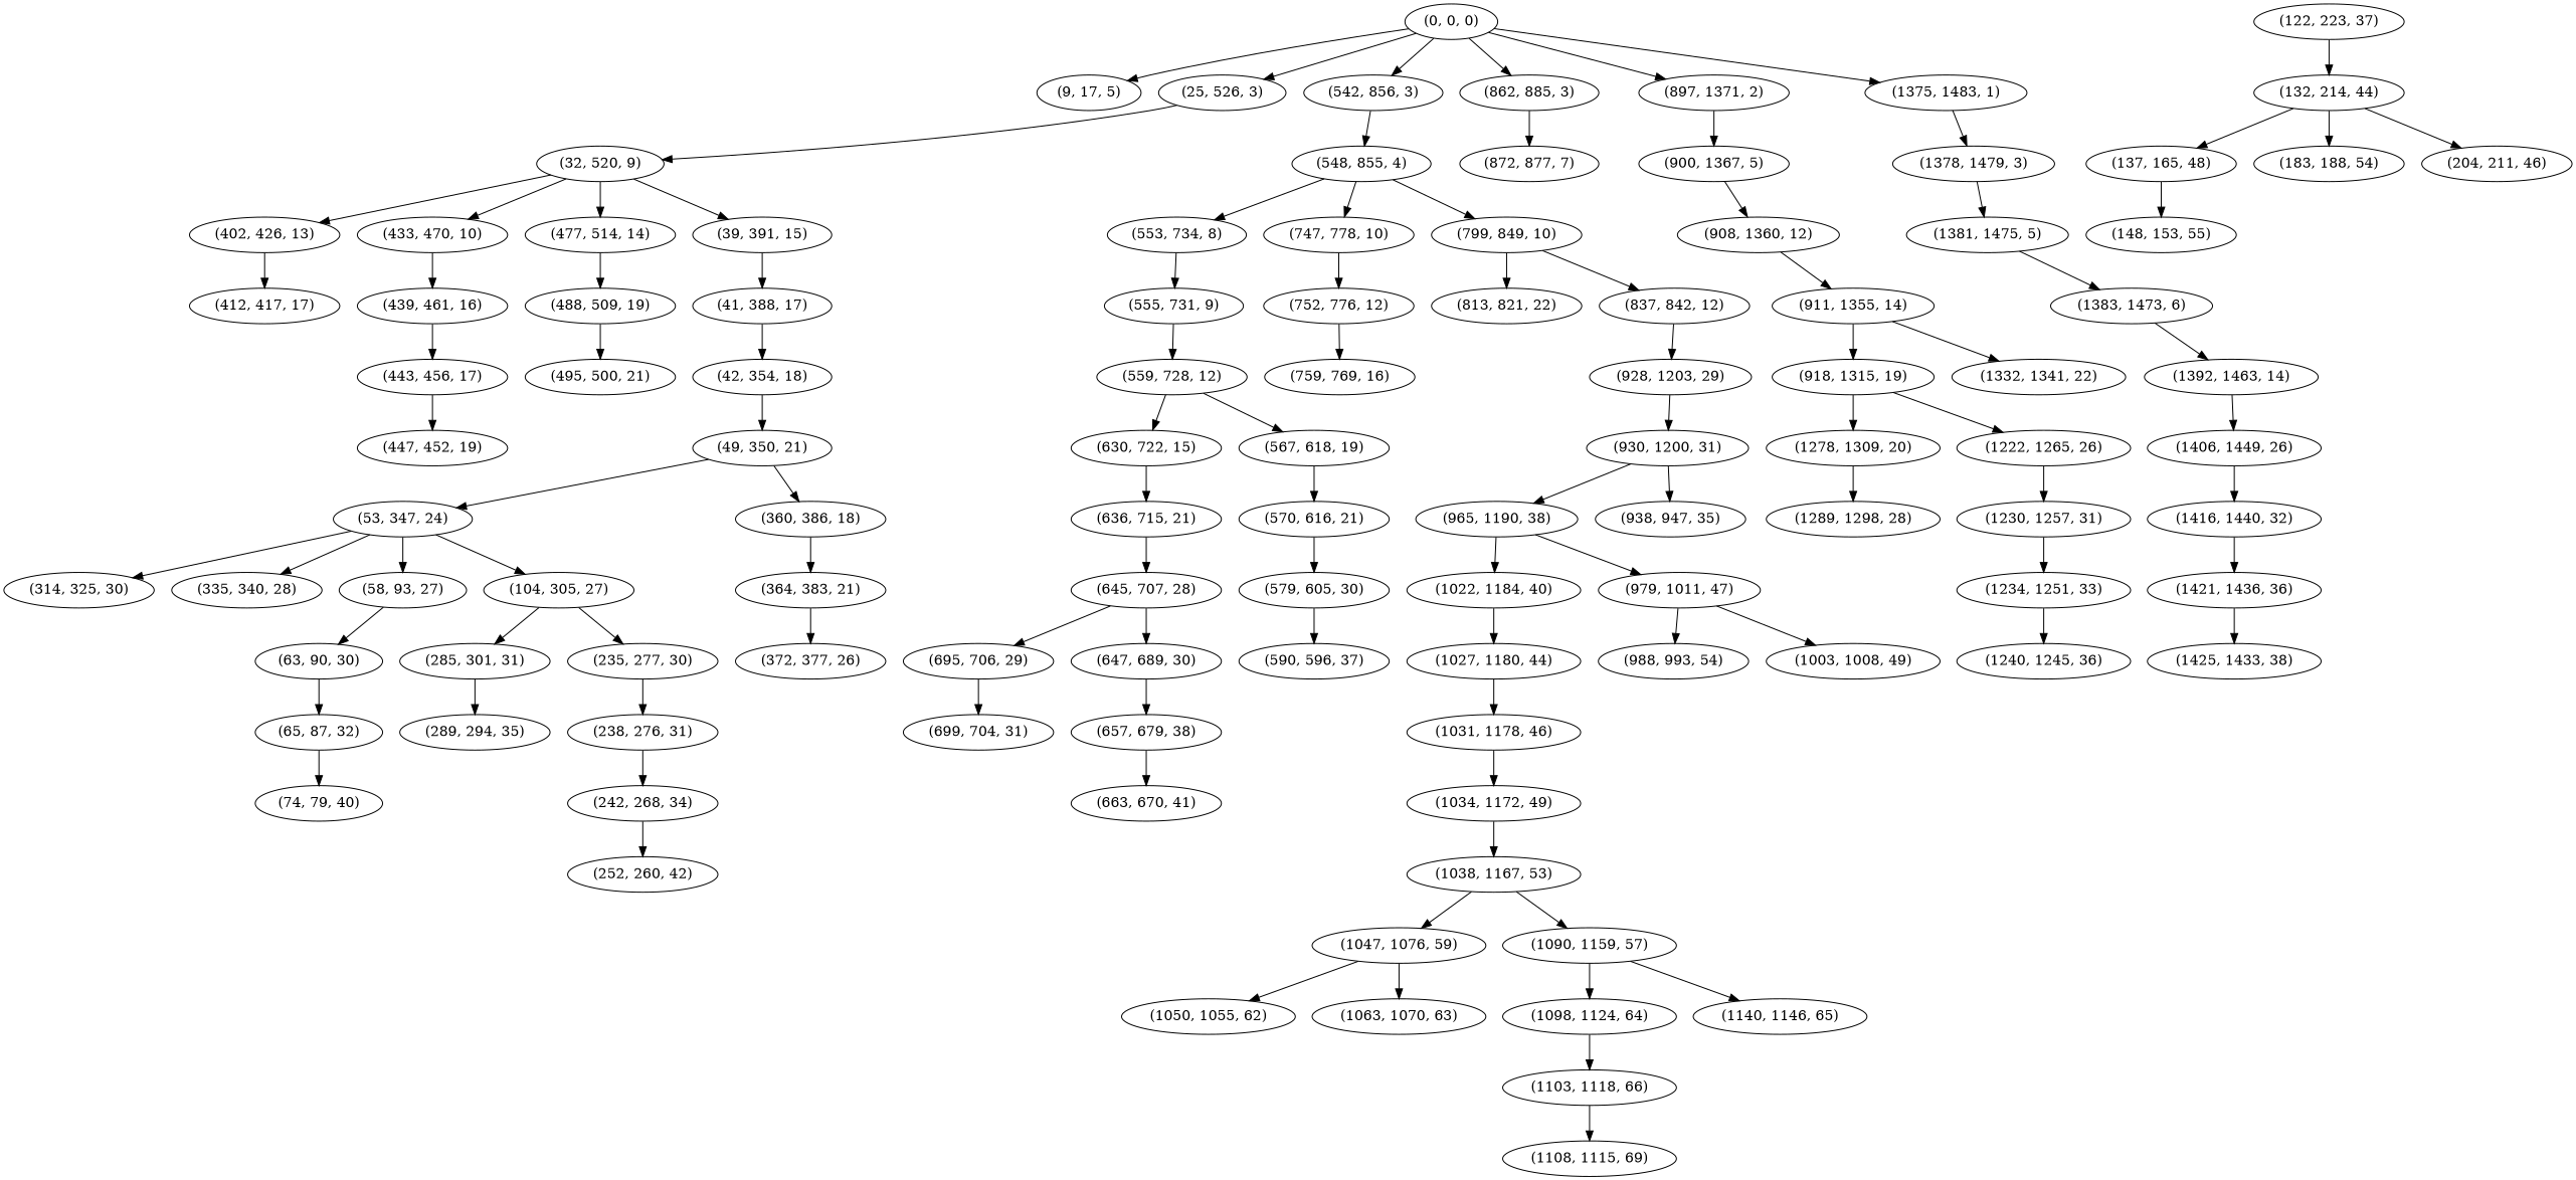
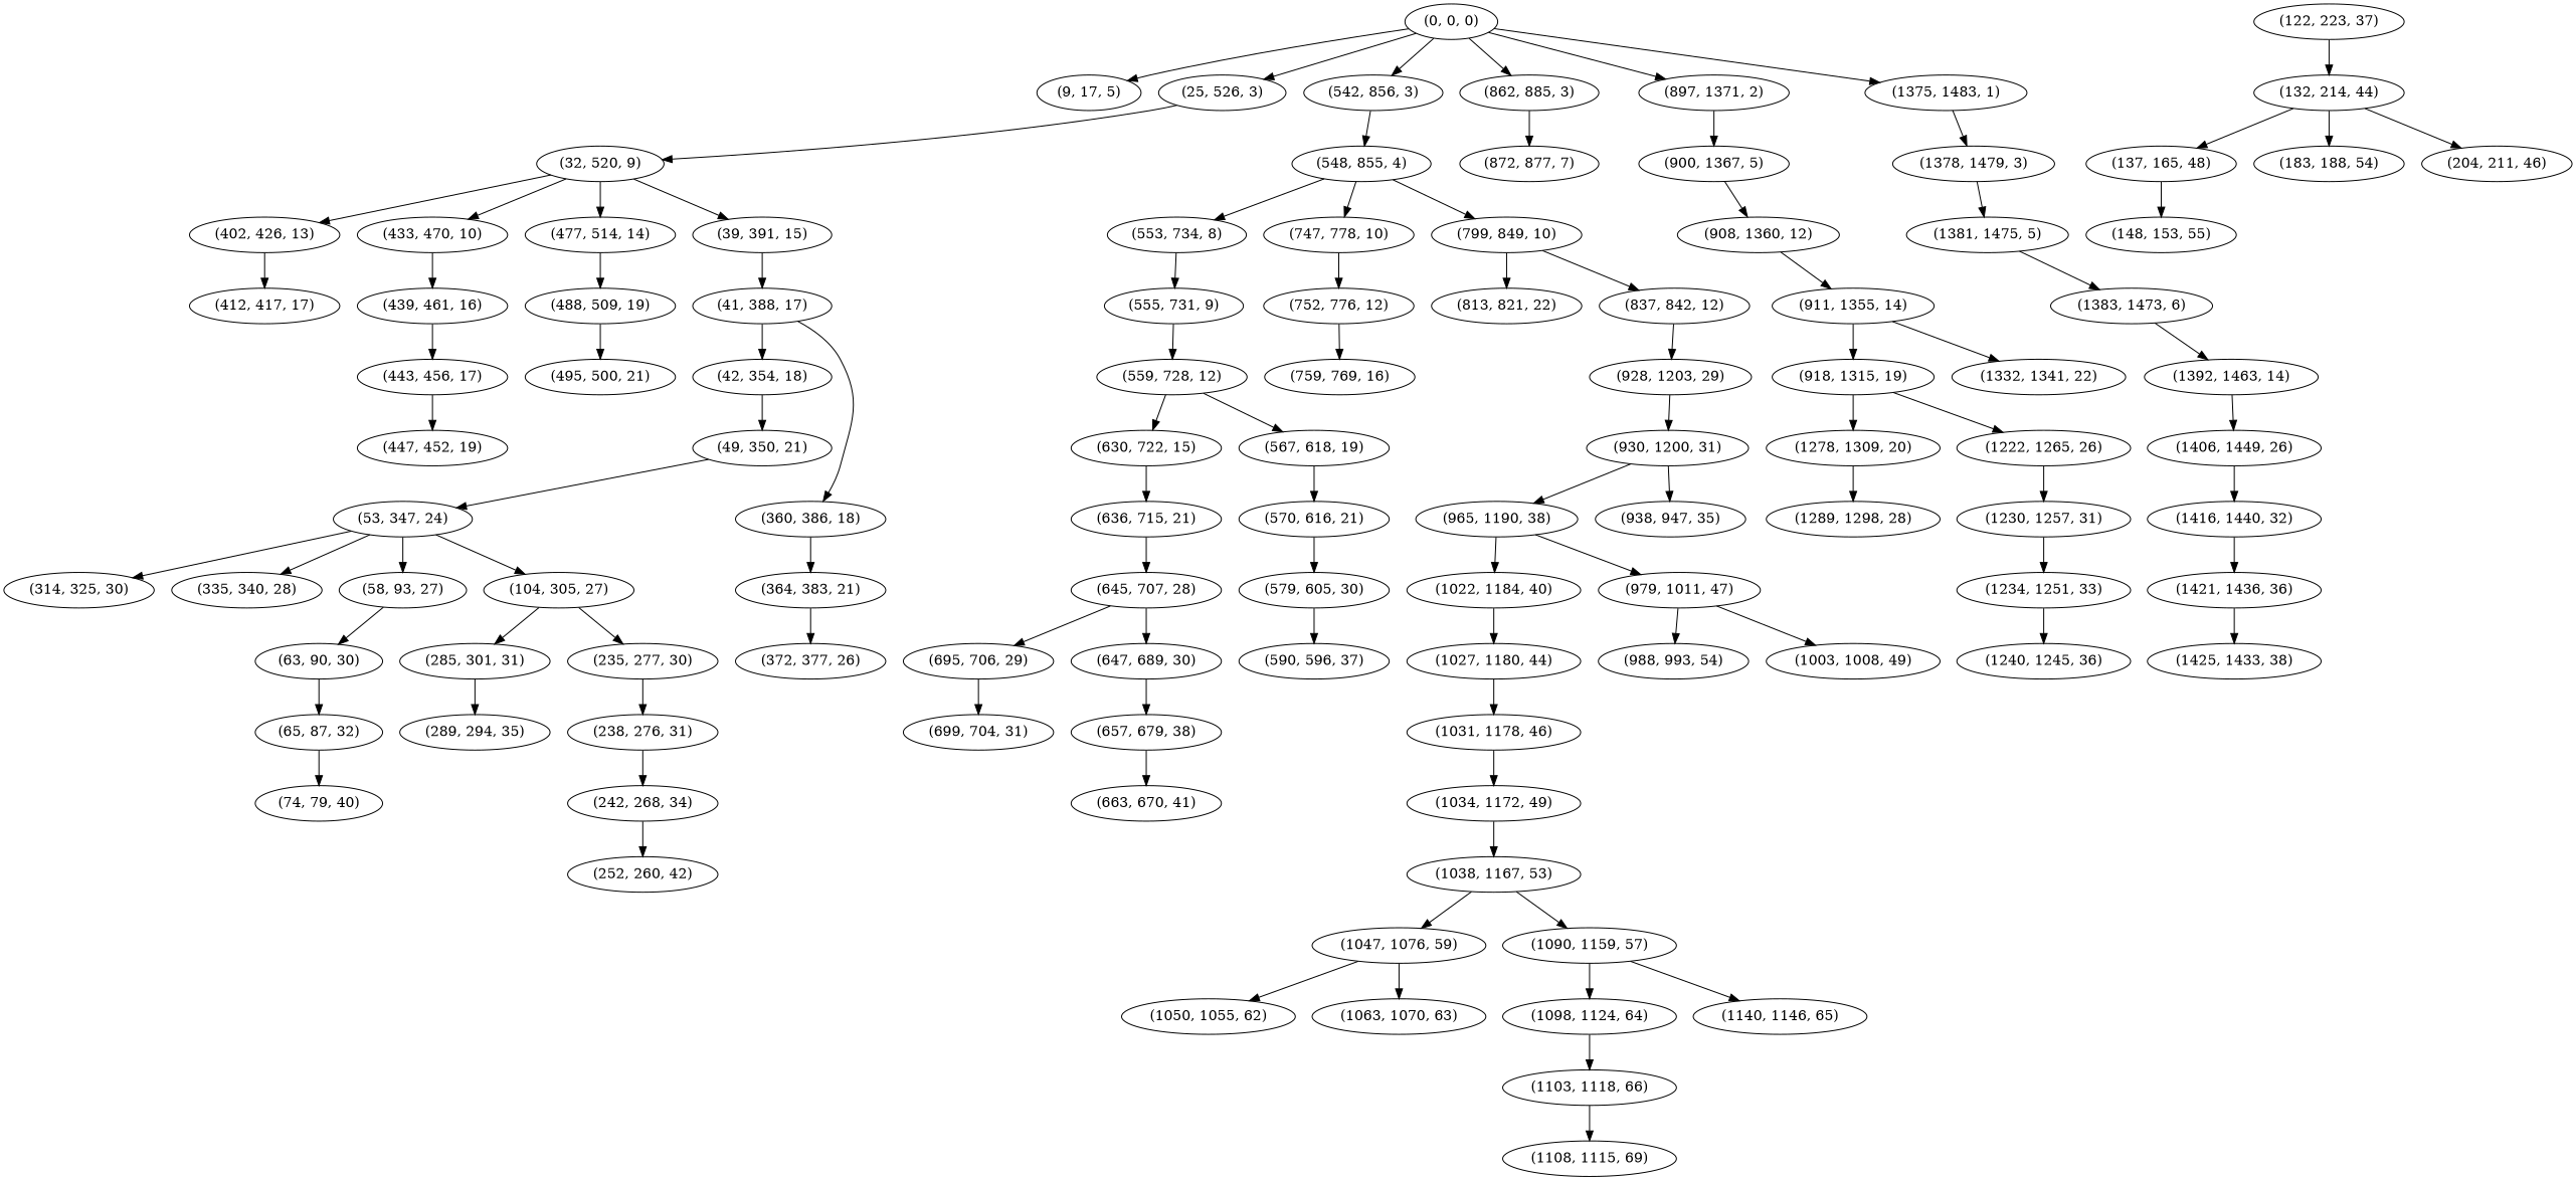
  digraph {
    fontname="DejaVu Serif"
    node [fontname="DejaVu Serif"]
    edge [fontname="DejaVu Serif"]
    "(0, 0, 0)"
    "(9, 17, 5)"
    "(25, 526, 3)"
    "(542, 856, 3)"
    "(862, 885, 3)"
    "(897, 1371, 2)"
    "(1375, 1483, 1)"
    "(32, 520, 9)"
    "(548, 855, 4)"
    "(872, 877, 7)"
    "(900, 1367, 5)"
    "(1378, 1479, 3)"
    "(39, 391, 15)"
    "(402, 426, 13)"
    "(433, 470, 10)"
    "(477, 514, 14)"
    "(41, 388, 17)"
    "(412, 417, 17)"
    "(439, 461, 16)"
    "(488, 509, 19)"
    "(42, 354, 18)"
    "(360, 386, 18)"
    "(49, 350, 21)"
    "(364, 383, 21)"
    "(53, 347, 24)"
    "(58, 93, 27)"
    "(104, 305, 27)"
    "(314, 325, 30)"
    "(335, 340, 28)"
    "(63, 90, 30)"
    "(235, 277, 30)"
    "(285, 301, 31)"
    "(65, 87, 32)"
    "(74, 79, 40)"
    "(238, 276, 31)"
    "(289, 294, 35)"
    "(122, 223, 37)"
    "(132, 214, 44)"
    "(137, 165, 48)"
    "(183, 188, 54)"
    "(204, 211, 46)"
    "(148, 153, 55)"
    "(242, 268, 34)"
    "(252, 260, 42)"
    "(372, 377, 26)"
    "(443, 456, 17)"
    "(447, 452, 19)"
    "(495, 500, 21)"
    "(553, 734, 8)"
    "(747, 778, 10)"
    "(799, 849, 10)"
    "(555, 731, 9)"
    "(752, 776, 12)"
    "(813, 821, 22)"
    "(837, 842, 12)"
    "(559, 728, 12)"
    "(567, 618, 19)"
    "(630, 722, 15)"
    "(570, 616, 21)"
    "(636, 715, 21)"
    "(579, 605, 30)"
    "(590, 596, 37)"
    "(645, 707, 28)"
    "(647, 689, 30)"
    "(695, 706, 29)"
    "(657, 679, 38)"
    "(699, 704, 31)"
    "(663, 670, 41)"
    "(759, 769, 16)"
    "(928, 1203, 29)"
    "(908, 1360, 12)"
    "(911, 1355, 14)"
    "(918, 1315, 19)"
    "(1332, 1341, 22)"
    "(1222, 1265, 26)"
    "(1278, 1309, 20)"
    "(930, 1200, 31)"
    "(1230, 1257, 31)"
    "(1289, 1298, 28)"
    "(938, 947, 35)"
    "(965, 1190, 38)"
    "(979, 1011, 47)"
    "(1022, 1184, 40)"
    "(988, 993, 54)"
    "(1003, 1008, 49)"
    "(1027, 1180, 44)"
    "(1031, 1178, 46)"
    "(1034, 1172, 49)"
    "(1038, 1167, 53)"
    "(1047, 1076, 59)"
    "(1090, 1159, 57)"
    "(1050, 1055, 62)"
    "(1063, 1070, 63)"
    "(1098, 1124, 64)"
    "(1140, 1146, 65)"
    "(1103, 1118, 66)"
    "(1108, 1115, 69)"
    "(1234, 1251, 33)"
    "(1240, 1245, 36)"
    "(1381, 1475, 5)"
    "(1383, 1473, 6)"
    "(1392, 1463, 14)"
    "(1406, 1449, 26)"
    "(1416, 1440, 32)"
    "(1421, 1436, 36)"
    "(1425, 1433, 38)"
    "(0, 0, 0)" -> "(9, 17, 5)"
    "(0, 0, 0)" -> "(25, 526, 3)"
    "(0, 0, 0)" -> "(542, 856, 3)"
    "(0, 0, 0)" -> "(862, 885, 3)"
    "(0, 0, 0)" -> "(897, 1371, 2)"
    "(0, 0, 0)" -> "(1375, 1483, 1)"
    "(25, 526, 3)" -> "(32, 520, 9)"
    "(542, 856, 3)" -> "(548, 855, 4)"
    "(862, 885, 3)" -> "(872, 877, 7)"
    "(897, 1371, 2)" -> "(900, 1367, 5)"
    "(1375, 1483, 1)" -> "(1378, 1479, 3)"
    "(32, 520, 9)" -> "(39, 391, 15)"
    "(32, 520, 9)" -> "(402, 426, 13)"
    "(32, 520, 9)" -> "(433, 470, 10)"
    "(32, 520, 9)" -> "(477, 514, 14)"
    "(548, 855, 4)" -> "(553, 734, 8)"
    "(548, 855, 4)" -> "(747, 778, 10)"
    "(548, 855, 4)" -> "(799, 849, 10)"
    "(900, 1367, 5)" -> "(908, 1360, 12)"
    "(1378, 1479, 3)" -> "(1381, 1475, 5)"
    "(39, 391, 15)" -> "(41, 388, 17)"
    "(402, 426, 13)" -> "(412, 417, 17)"
    "(433, 470, 10)" -> "(439, 461, 16)"
    "(477, 514, 14)" -> "(488, 509, 19)"
    "(41, 388, 17)" -> "(42, 354, 18)"
-   "(49, 350, 21)" -> "(360, 386, 18)"
+   "(41, 388, 17)" -> "(360, 386, 18)"
    "(439, 461, 16)" -> "(443, 456, 17)"
    "(488, 509, 19)" -> "(495, 500, 21)"
    "(42, 354, 18)" -> "(49, 350, 21)"
    "(360, 386, 18)" -> "(364, 383, 21)"
    "(49, 350, 21)" -> "(53, 347, 24)"
    "(364, 383, 21)" -> "(372, 377, 26)"
    "(53, 347, 24)" -> "(58, 93, 27)"
    "(53, 347, 24)" -> "(104, 305, 27)"
    "(53, 347, 24)" -> "(314, 325, 30)"
    "(53, 347, 24)" -> "(335, 340, 28)"
    "(58, 93, 27)" -> "(63, 90, 30)"
    "(104, 305, 27)" -> "(235, 277, 30)"
    "(104, 305, 27)" -> "(285, 301, 31)"
    "(63, 90, 30)" -> "(65, 87, 32)"
    "(235, 277, 30)" -> "(238, 276, 31)"
    "(285, 301, 31)" -> "(289, 294, 35)"
    "(65, 87, 32)" -> "(74, 79, 40)"
    "(238, 276, 31)" -> "(242, 268, 34)"
    "(122, 223, 37)" -> "(132, 214, 44)"
    "(132, 214, 44)" -> "(137, 165, 48)"
    "(132, 214, 44)" -> "(183, 188, 54)"
    "(132, 214, 44)" -> "(204, 211, 46)"
    "(137, 165, 48)" -> "(148, 153, 55)"
    "(242, 268, 34)" -> "(252, 260, 42)"
    "(443, 456, 17)" -> "(447, 452, 19)"
    "(553, 734, 8)" -> "(555, 731, 9)"
    "(747, 778, 10)" -> "(752, 776, 12)"
    "(799, 849, 10)" -> "(813, 821, 22)"
    "(799, 849, 10)" -> "(837, 842, 12)"
    "(555, 731, 9)" -> "(559, 728, 12)"
    "(752, 776, 12)" -> "(759, 769, 16)"
    "(837, 842, 12)" -> "(928, 1203, 29)"
    "(559, 728, 12)" -> "(567, 618, 19)"
    "(559, 728, 12)" -> "(630, 722, 15)"
    "(567, 618, 19)" -> "(570, 616, 21)"
    "(630, 722, 15)" -> "(636, 715, 21)"
    "(570, 616, 21)" -> "(579, 605, 30)"
    "(636, 715, 21)" -> "(645, 707, 28)"
    "(579, 605, 30)" -> "(590, 596, 37)"
    "(645, 707, 28)" -> "(647, 689, 30)"
    "(645, 707, 28)" -> "(695, 706, 29)"
    "(647, 689, 30)" -> "(657, 679, 38)"
    "(695, 706, 29)" -> "(699, 704, 31)"
    "(657, 679, 38)" -> "(663, 670, 41)"
    "(928, 1203, 29)" -> "(930, 1200, 31)"
    "(908, 1360, 12)" -> "(911, 1355, 14)"
    "(911, 1355, 14)" -> "(918, 1315, 19)"
    "(911, 1355, 14)" -> "(1332, 1341, 22)"
    "(918, 1315, 19)" -> "(1222, 1265, 26)"
    "(918, 1315, 19)" -> "(1278, 1309, 20)"
    "(1222, 1265, 26)" -> "(1230, 1257, 31)"
    "(1278, 1309, 20)" -> "(1289, 1298, 28)"
    "(930, 1200, 31)" -> "(938, 947, 35)"
    "(930, 1200, 31)" -> "(965, 1190, 38)"
    "(1230, 1257, 31)" -> "(1234, 1251, 33)"
    "(965, 1190, 38)" -> "(979, 1011, 47)"
    "(965, 1190, 38)" -> "(1022, 1184, 40)"
    "(979, 1011, 47)" -> "(988, 993, 54)"
    "(979, 1011, 47)" -> "(1003, 1008, 49)"
    "(1022, 1184, 40)" -> "(1027, 1180, 44)"
    "(1027, 1180, 44)" -> "(1031, 1178, 46)"
    "(1031, 1178, 46)" -> "(1034, 1172, 49)"
    "(1034, 1172, 49)" -> "(1038, 1167, 53)"
    "(1038, 1167, 53)" -> "(1047, 1076, 59)"
    "(1038, 1167, 53)" -> "(1090, 1159, 57)"
    "(1047, 1076, 59)" -> "(1050, 1055, 62)"
    "(1047, 1076, 59)" -> "(1063, 1070, 63)"
    "(1090, 1159, 57)" -> "(1098, 1124, 64)"
    "(1090, 1159, 57)" -> "(1140, 1146, 65)"
    "(1098, 1124, 64)" -> "(1103, 1118, 66)"
    "(1103, 1118, 66)" -> "(1108, 1115, 69)"
    "(1234, 1251, 33)" -> "(1240, 1245, 36)"
    "(1381, 1475, 5)" -> "(1383, 1473, 6)"
    "(1383, 1473, 6)" -> "(1392, 1463, 14)"
    "(1392, 1463, 14)" -> "(1406, 1449, 26)"
    "(1406, 1449, 26)" -> "(1416, 1440, 32)"
    "(1416, 1440, 32)" -> "(1421, 1436, 36)"
    "(1421, 1436, 36)" -> "(1425, 1433, 38)"
  }
